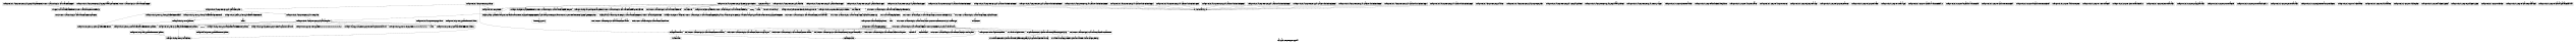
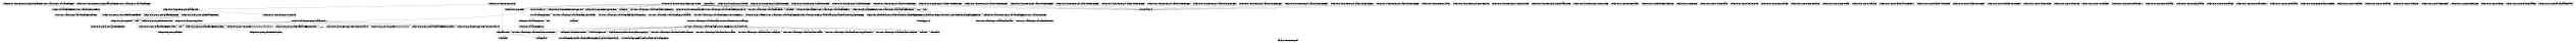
  digraph {
    label="Call graph: compute_property_grid.ll"
    node [shape=record]
    n1 [label="{_ZSteqIcSt11char_traitsIcESaIcEEbRKNSt7__cxx1112basic_stringIT_T0_T1_EEPKS5_}"]
    n2 [label="{_ZNKSt7__cxx1112basic_stringIcSt11char_traitsIcESaIcEE7compareEPKc}"]
    n3 [label="{_ZN9LAMMPS_NS19ComputePropertyGridC2EPNS_6LAMMPSEiPPc}"]
    n4 [label="{_ZN9LAMMPS_NS7ComputeC2EPNS_6LAMMPSEiPPc}"]
    n5 [label="{_ZNSaIcEC1Ev}"]
    n6 [label="{_ZNSt7__cxx1112basic_stringIcSt11char_traitsIcESaIcEEC2IS3_EEPKcRKS3_}"]
    n7 [label="{_ZN9LAMMPS_NS7ComputeD2Ev}"]
    n8 [label="{_ZN9LAMMPS_NS19ComputePropertyGrid13allocate_gridEv}"]
    n9 [label="{_ZN9LAMMPS_NS5utils16missing_cmd_argsERKNSt7__cxx1112basic_stringIcSt11char_traitsIcESaIcEEEiS8_PNS_5ErrorE}"]
    n10 [label="{_ZNSt7__cxx1112basic_stringIcSt11char_traitsIcESaIcEED1Ev}"]
    n11 [label="{_ZNSaIcED1Ev}"]
    n12 [label="{_ZN9LAMMPS_NS5Error3allIJRPcEEEvRKNSt7__cxx1112basic_stringIcSt11char_traitsIcESaIcEEEiSB_DpOT_}"]
    n13 [label="{_ZN9LAMMPS_NS5Error3allERKNSt7__cxx1112basic_stringIcSt11char_traitsIcESaIcEEEiS8_}"]
    n14 [label="{strcmp}"]
    n15 [label="{_Znam}"]
    n16 [label="{llvm.umul.with.overflow.i64}"]
    n17 [label="{_ZN9LAMMPS_NS5utils8inumericEPKciS2_bPNS_6LAMMPSE}"]
    n18 [label="{_ZNSt7__cxx1112basic_stringIcSt11char_traitsIcESaIcEE13_M_local_dataEv}"]
    n19 [label="{_ZNSt7__cxx1112basic_stringIcSt11char_traitsIcESaIcEE12_Alloc_hiderC1EPcRKS3_}"]
    n20 [label="{_ZNSt11char_traitsIcE6lengthEPKc}"]
    n21 [label="{_ZNSt7__cxx1112basic_stringIcSt11char_traitsIcESaIcEE12_M_constructIPKcEEvT_S8_}"]
    n22 [label="{_ZNSt7__cxx1112basic_stringIcSt11char_traitsIcESaIcEE12_Alloc_hiderD2Ev}"]
    n23 [label="{_Znwm}"]
    n24 [label="{_ZN9LAMMPS_NS6Grid2dC1EPNS_6LAMMPSEP19ompi_communicator_tii}"]
    n25 [label="{_ZN9LAMMPS_NS6Grid2d10setup_gridERiS1_S1_S1_S1_S1_S1_S1_}"]
    n26 [label="{_ZN9LAMMPS_NS6Memory15create2d_offsetIdEEPPT_RS4_iiiiPKc}"]
    n27 [label="{_ZdlPv}"]
    n28 [label="{_ZN9LAMMPS_NS6Memory20create3d_offset_lastIdEEPPPT_RS5_iiiiiPKc}"]
    n29 [label="{_ZN9LAMMPS_NS6Memory20create4d_offset_lastIdEEPPPPT_RS6_iiiiiiiPKc}"]
    n30 [label="{_ZN9LAMMPS_NS6Grid3dC1EPNS_6LAMMPSEP19ompi_communicator_tiii}"]
    n31 [label="{_ZN9LAMMPS_NS6Grid3d10setup_gridERiS1_S1_S1_S1_S1_S1_S1_S1_S1_S1_S1_}"]
    n32 [label="{_ZN9LAMMPS_NS6Memory15create3d_offsetIdEEPPPT_RS5_iiiiiiPKc}"]
    n33 [label="{_ZN3fmt6v9_lmp17basic_string_viewIcEC2ISt11char_traitsIcESaIcEEERKNSt7__cxx1112basic_stringIcT_T0_EE}"]
    n34 [label="{_ZN3fmt6v9_lmp16make_format_argsINS0_20basic_format_contextINS0_8appenderEcEEJRPcEEENS0_16format_arg_storeIT_JDpNSt9remove_cvINSt16remove_referenceIT0_E4typeEE4typeEEEEDpOSB_}"]
    n35 [label="{_ZN9LAMMPS_NS5Error4_allERKNSt7__cxx1112basic_stringIcSt11char_traitsIcESaIcEEEiN3fmt6v9_lmp17basic_string_viewIcEENSA_17basic_format_argsINSA_20basic_format_contextINSA_8appenderEcEEEE}"]
    n36 [label="{_ZN9__gnu_cxx11char_traitsIcE6lengthEPKc}"]
    n37 [label="{strlen}"]
    n38 [label="{_ZNSt7__cxx1112basic_stringIcSt11char_traitsIcESaIcEE16_M_construct_auxIPKcEEvT_S8_St12__false_type}"]
    n39 [label="{_ZNSaIcED2Ev}"]
    n40 [label="{_ZN9LAMMPS_NS6Memory6createIdEEPPPT_RS5_iiiPKc}"]
-   n41 [label="{_ZN9LAMMPS_NS6Memory6createIdEEPPPPT_RS6_iiiiPKc}"]
    n42 [label="{_ZN9LAMMPS_NS6Memory7smallocElPKc}"]
    n43 [label="{_ZNKSt7__cxx1112basic_stringIcSt11char_traitsIcESaIcEE4dataEv}"]
    n44 [label="{_ZNKSt7__cxx1112basic_stringIcSt11char_traitsIcESaIcEE4sizeEv}"]
    n45 [label="{llvm.memcpy.p0.p0.i64}"]
    n46 [label="{_ZN9__gnu_cxx11char_traitsIcE2eqERKcS3_}"]
    n47 [label="{_ZNSt7__cxx1112basic_stringIcSt11char_traitsIcESaIcEE12_M_constructIPKcEEvT_S8_St20forward_iterator_tag}"]
    n48 [label="{__gxx_personality_v0}"]
    n49 [label="{_ZN9LAMMPS_NS19ComputePropertyGrid7pack_idEi}"]
    n50 [label="{_ZN9LAMMPS_NS19ComputePropertyGrid12pack_indicesILi0EEEvi}"]
    n51 [label="{_ZN9LAMMPS_NS19ComputePropertyGrid12pack_indicesILi1EEEvi}"]
    n52 [label="{_ZN9LAMMPS_NS19ComputePropertyGrid12pack_indicesILi2EEEvi}"]
    n53 [label="{_ZN9LAMMPS_NS19ComputePropertyGrid11pack_coordsILi0ELi0ELi0EEEvi}"]
    n54 [label="{llvm.fmuladd.f64}"]
    n55 [label="{_ZN9LAMMPS_NS19ComputePropertyGrid11pack_coordsILi0ELi0ELi1EEEvi}"]
    n56 [label="{_ZN9LAMMPS_NS19ComputePropertyGrid11pack_coordsILi1ELi0ELi0EEEvi}"]
    n57 [label="{_ZN9LAMMPS_NS19ComputePropertyGrid11pack_coordsILi0ELi0ELi2EEEvi}"]
    n58 [label="{_ZN9LAMMPS_NS19ComputePropertyGrid11pack_coordsILi0ELi1ELi0EEEvi}"]
    n59 [label="{_ZN9LAMMPS_NS19ComputePropertyGrid11pack_coordsILi0ELi1ELi1EEEvi}"]
    n60 [label="{_ZN9LAMMPS_NS19ComputePropertyGrid11pack_coordsILi0ELi1ELi2EEEvi}"]
    n61 [label="{_ZN9LAMMPS_NS19ComputePropertyGrid11pack_coordsILi1ELi0ELi1EEEvi}"]
    n62 [label="{_ZN9LAMMPS_NS19ComputePropertyGrid11pack_coordsILi1ELi0ELi2EEEvi}"]
    n63 [label="{_ZN9LAMMPS_NS19ComputePropertyGrid11pack_coordsILi1ELi1ELi0EEEvi}"]
    n64 [label="{_ZN9LAMMPS_NS19ComputePropertyGrid11pack_coordsILi1ELi1ELi1EEEvi}"]
    n65 [label="{_ZN9LAMMPS_NS19ComputePropertyGrid11pack_coordsILi1ELi1ELi2EEEvi}"]
    n66 [label="{_ZN9LAMMPS_NS6Memory6createIdEEPPT_RS4_iiPKc}"]
    n67 [label="{_ZN9LAMMPS_NS19ComputePropertyGridD2Ev}"]
    n68 [label="{_ZN9LAMMPS_NS19ComputePropertyGrid15deallocate_gridEv}"]
    n69 [label="{__clang_call_terminate}"]
    n70 [label="{_ZdaPv}"]
    n71 [label="{_ZN9LAMMPS_NS6Memory21destroy4d_offset_lastIdEEvRPPPPT_iii}"]
    n72 [label="{_ZN9LAMMPS_NS6Memory16destroy2d_offsetIdEEvRPPT_ii}"]
    n73 [label="{_ZN9LAMMPS_NS6Memory21destroy3d_offset_lastIdEEvRPPPT_ii}"]
    n74 [label="{_ZN9LAMMPS_NS6Memory16destroy3d_offsetIdEEvRPPPT_iii}"]
    n75 [label="{_ZN9LAMMPS_NS19ComputePropertyGrid10reset_gridEv}"]
    n76 [label="{__cxa_begin_catch}"]
    n77 [label="{_ZSt9terminatev}"]
    n78 [label="{_ZN9LAMMPS_NS6Memory5sfreeEPv}"]
    n79 [label="{_ZN9LAMMPS_NS19ComputePropertyGridD0Ev}"]
    n80 [label="{_ZN9LAMMPS_NS19ComputePropertyGrid4initEv}"]
    n81 [label="{_ZN9LAMMPS_NS19ComputePropertyGrid15compute_pergridEv}"]
    n82 [label="{_ZN9LAMMPS_NS19ComputePropertyGrid16get_grid_by_nameERKNSt7__cxx1112basic_stringIcSt11char_traitsIcESaIcEEERi}"]
    n83 [label="{_ZN9LAMMPS_NS19ComputePropertyGrid17get_grid_by_indexEi}"]
    n84 [label="{_ZN9LAMMPS_NS19ComputePropertyGrid20get_griddata_by_nameEiRKNSt7__cxx1112basic_stringIcSt11char_traitsIcESaIcEEERi}"]
    n85 [label="{_ZN9LAMMPS_NS19ComputePropertyGrid21get_griddata_by_indexEi}"]
    n86 [label="{_ZN9LAMMPS_NS19ComputePropertyGrid12memory_usageEv}"]
    n87 [label="{_ZN9LAMMPS_NS7Compute15reset_extra_dofEv}"]
    n88 [label="{_ZN9LAMMPS_NS7Compute9init_listEiPNS_9NeighListE}"]
+   n89 [label="{_ZN9LAMMPS_NS7Compute5setupEv}"]
    n90 [label="{_ZN9LAMMPS_NS7Compute14compute_scalarEv}"]
    n91 [label="{_ZN9LAMMPS_NS7Compute14compute_vectorEv}"]
    n92 [label="{_ZN9LAMMPS_NS7Compute13compute_arrayEv}"]
    n93 [label="{_ZN9LAMMPS_NS7Compute15compute_peratomEv}"]
    n94 [label="{_ZN9LAMMPS_NS7Compute13compute_localEv}"]
    n95 [label="{_ZN9LAMMPS_NS7Compute10set_arraysEi}"]
    n96 [label="{_ZN9LAMMPS_NS7Compute17pack_forward_commEiPiPdiS1_}"]
    n97 [label="{_ZN9LAMMPS_NS7Compute19unpack_forward_commEiiPd}"]
    n98 [label="{_ZN9LAMMPS_NS7Compute17pack_reverse_commEiiPd}"]
    n99 [label="{_ZN9LAMMPS_NS7Compute19unpack_reverse_commEiPiPd}"]
    n100 [label="{_ZN9LAMMPS_NS7Compute14dof_remove_preEv}"]
+   n101 [label="{_ZN9LAMMPS_NS7Compute10dof_removeEi}"]
    n102 [label="{_ZN9LAMMPS_NS7Compute11remove_biasEiPd}"]
    n103 [label="{_ZN9LAMMPS_NS7Compute15remove_bias_thrEiPdS1_}"]
    n104 [label="{_ZN9LAMMPS_NS7Compute15remove_bias_allEv}"]
    n105 [label="{_ZN9LAMMPS_NS7Compute16reapply_bias_allEv}"]
    n106 [label="{_ZN9LAMMPS_NS7Compute12restore_biasEiPd}"]
    n107 [label="{_ZN9LAMMPS_NS7Compute16restore_bias_thrEiPdS1_}"]
    n108 [label="{_ZN9LAMMPS_NS7Compute16restore_bias_allEv}"]
    n109 [label="{_ZN9LAMMPS_NS7Compute23reset_extra_compute_fixEPKc}"]
    n110 [label="{_ZN9LAMMPS_NS7Compute11lock_enableEv}"]
    n111 [label="{_ZN9LAMMPS_NS7Compute12lock_disableEv}"]
    n112 [label="{_ZN9LAMMPS_NS7Compute11lock_lengthEv}"]
    n113 [label="{_ZN9LAMMPS_NS7Compute4lockEPNS_3FixEll}"]
    n114 [label="{_ZN9LAMMPS_NS7Compute6unlockEPNS_3FixE}"]
    n115 [label="{_ZN9LAMMPS_NS7Compute7refreshEv}"]
    n116 [label="{_ZN9LAMMPS_NS7Compute19pair_setup_callbackEii}"]
    n117 [label="{_ZN9LAMMPS_NS7Compute19pair_tally_callbackEiiiidddddd}"]
    n118 [label="{_ZN9__gnu_cxx17__is_null_pointerIKcEEbPT_}"]
    n119 [label="{_ZSt19__throw_logic_errorPKc}"]
    n120 [label="{_ZSt8distanceIPKcENSt15iterator_traitsIT_E15difference_typeES3_S3_}"]
    n121 [label="{_ZNSt7__cxx1112basic_stringIcSt11char_traitsIcESaIcEE9_M_createERmm}"]
    n122 [label="{_ZNSt7__cxx1112basic_stringIcSt11char_traitsIcESaIcEE7_M_dataEPc}"]
    n123 [label="{_ZNSt7__cxx1112basic_stringIcSt11char_traitsIcESaIcEE11_M_capacityEm}"]
    n124 [label="{_ZNKSt7__cxx1112basic_stringIcSt11char_traitsIcESaIcEE7_M_dataEv}"]
    n125 [label="{_ZNSt7__cxx1112basic_stringIcSt11char_traitsIcESaIcEE13_S_copy_charsEPcPKcS7_}"]
    n126 [label="{_ZNSt7__cxx1112basic_stringIcSt11char_traitsIcESaIcEE10_M_disposeEv}"]
    n127 [label="{__cxa_rethrow}"]
    n128 [label="{__cxa_end_catch}"]
    n129 [label="{_ZNSt7__cxx1112basic_stringIcSt11char_traitsIcESaIcEE13_M_set_lengthEm}"]
    n130 [label="{_ZSt19__iterator_categoryIPKcENSt15iterator_traitsIT_E17iterator_categoryERKS3_}"]
    n131 [label="{_ZSt10__distanceIPKcENSt15iterator_traitsIT_E15difference_typeES3_S3_St26random_access_iterator_tag}"]
    n1 -> n2
    n3 -> n4
    n3 -> n5
    n3 -> n6
    n3 -> n7
    n3 -> n8
    n3 -> n9
    n3 -> n10
    n3 -> n11
    n3 -> n12
    n3 -> n13
    n3 -> n14
    n3 -> n15
    n3 -> n16
    n3 -> n17
    n6 -> n18
    n6 -> n19
    n6 -> n20
    n6 -> n21
    n6 -> n22
    n8 -> n23
    n8 -> n24
    n8 -> n25
    n8 -> n26
    n8 -> n27
    n8 -> n28
    n8 -> n29
    n8 -> n30
    n8 -> n31
    n8 -> n32
    n12 -> n33
    n12 -> n34
    n12 -> n35
    n20 -> n36
    n20 -> n37
    n21 -> n38
    n22 -> n39
    n28 -> n40
-   n29 -> n41
    n32 -> n40
    n32 -> n42
    n33 -> n43
    n33 -> n44
    n34 -> n45
    n36 -> n46
    n38 -> n47
-   n41 -> n42
    n47 -> n69
    n47 -> n76
    n47 -> n118
    n47 -> n119
    n47 -> n120
    n47 -> n121
    n47 -> n122
    n47 -> n123
    n47 -> n124
    n47 -> n125
    n47 -> n126
    n47 -> n127
    n47 -> n128
    n47 -> n129
    n53 -> n54
    n55 -> n54
    n56 -> n54
    n57 -> n54
    n58 -> n54
    n59 -> n54
    n60 -> n54
    n61 -> n54
    n62 -> n54
    n63 -> n54
    n64 -> n54
    n65 -> n54
    n66 -> n26
    n66 -> n42
    n67 -> n7
    n67 -> n68
    n67 -> n69
    n68 -> n71
    n68 -> n72
    n68 -> n73
    n68 -> n74
    n68 -> n75
    n69 -> n76
    n69 -> n77
    n71 -> n78
    n73 -> n70
    n73 -> n78
    n74 -> n78
    n75 -> n8
    n78 -> n72
    n79 -> n27
    n82 -> n1
    n84 -> n1
    n120 -> n130
    n120 -> n131
  }
